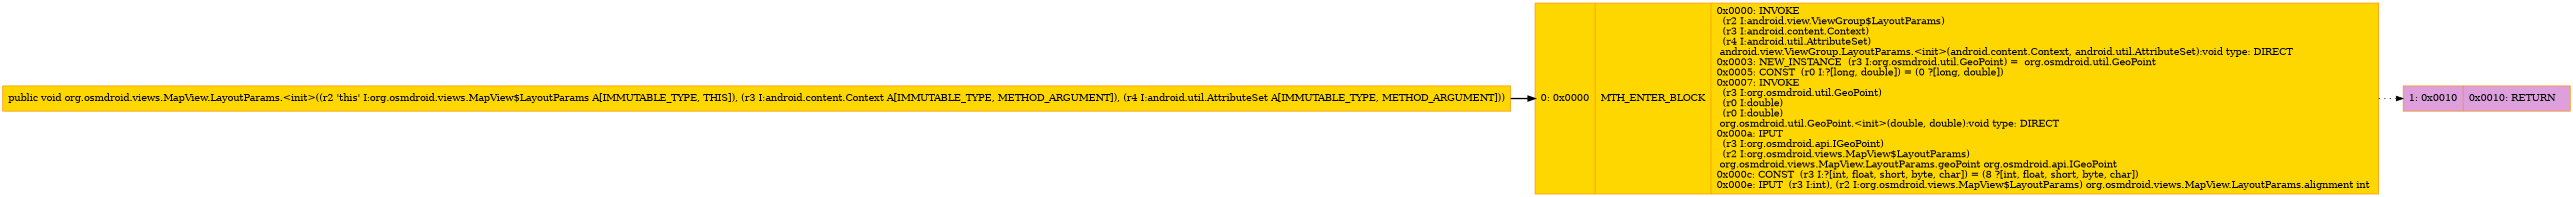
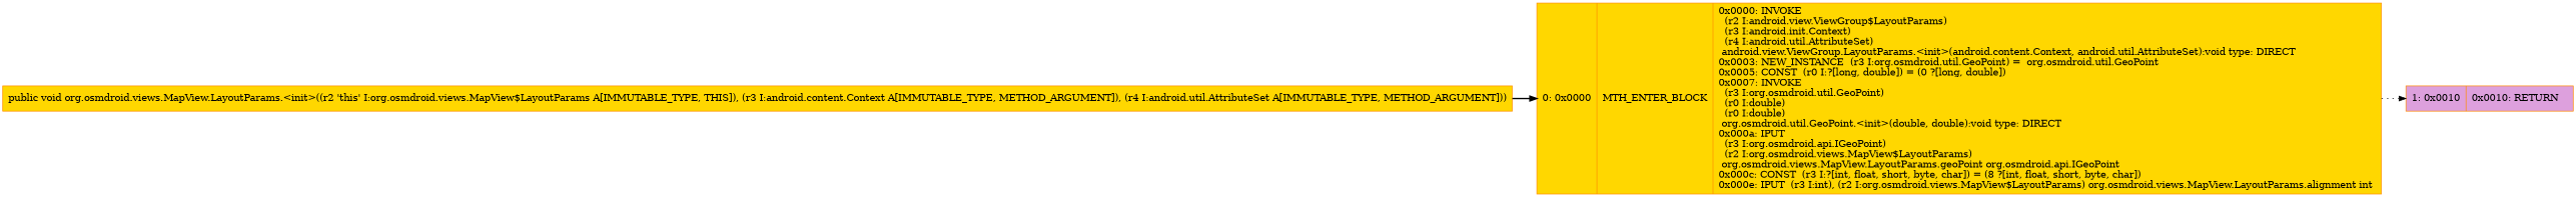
  digraph {
    rankdir=LR
    node [shape=record style=filled fillcolor=gold color=darkorange]
-   n1 [label="{0\:\ 0x0000|MTH_ENTER_BLOCK\l|0x0000: INVOKE  \l  (r2 I:android.view.ViewGroup$LayoutParams)\l  (r3 I:android.content.Context)\l  (r4 I:android.util.AttributeSet)\l android.view.ViewGroup.LayoutParams.\<init\>(android.content.Context, android.util.AttributeSet):void type: DIRECT \l0x0003: NEW_INSTANCE  (r3 I:org.osmdroid.util.GeoPoint) =  org.osmdroid.util.GeoPoint \l0x0005: CONST  (r0 I:?[long, double]) = (0 ?[long, double]) \l0x0007: INVOKE  \l  (r3 I:org.osmdroid.util.GeoPoint)\l  (r0 I:double)\l  (r0 I:double)\l org.osmdroid.util.GeoPoint.\<init\>(double, double):void type: DIRECT \l0x000a: IPUT  \l  (r3 I:org.osmdroid.api.IGeoPoint)\l  (r2 I:org.osmdroid.views.MapView$LayoutParams)\l org.osmdroid.views.MapView.LayoutParams.geoPoint org.osmdroid.api.IGeoPoint \l0x000c: CONST  (r3 I:?[int, float, short, byte, char]) = (8 ?[int, float, short, byte, char]) \l0x000e: IPUT  (r3 I:int), (r2 I:org.osmdroid.views.MapView$LayoutParams) org.osmdroid.views.MapView.LayoutParams.alignment int \l}"]
+   n1 [label="{0\:\ 0x0000|MTH_ENTER_BLOCK\l|0x0000: INVOKE  \l  (r2 I:android.view.ViewGroup$LayoutParams)\l  (r3 I:android.init.Context)\l  (r4 I:android.util.AttributeSet)\l android.view.ViewGroup.LayoutParams.\<init\>(android.content.Context, android.util.AttributeSet):void type: DIRECT \l0x0003: NEW_INSTANCE  (r3 I:org.osmdroid.util.GeoPoint) =  org.osmdroid.util.GeoPoint \l0x0005: CONST  (r0 I:?[long, double]) = (0 ?[long, double]) \l0x0007: INVOKE  \l  (r3 I:org.osmdroid.util.GeoPoint)\l  (r0 I:double)\l  (r0 I:double)\l org.osmdroid.util.GeoPoint.\<init\>(double, double):void type: DIRECT \l0x000a: IPUT  \l  (r3 I:org.osmdroid.api.IGeoPoint)\l  (r2 I:org.osmdroid.views.MapView$LayoutParams)\l org.osmdroid.views.MapView.LayoutParams.geoPoint org.osmdroid.api.IGeoPoint \l0x000c: CONST  (r3 I:?[int, float, short, byte, char]) = (8 ?[int, float, short, byte, char]) \l0x000e: IPUT  (r3 I:int), (r2 I:org.osmdroid.views.MapView$LayoutParams) org.osmdroid.views.MapView.LayoutParams.alignment int \l}"]
    n2 [label="{1\:\ 0x0010|0x0010: RETURN   \l}" fillcolor=plum]
    n3 [label="{public void org.osmdroid.views.MapView.LayoutParams.\<init\>((r2 'this' I:org.osmdroid.views.MapView$LayoutParams A[IMMUTABLE_TYPE, THIS]), (r3 I:android.content.Context A[IMMUTABLE_TYPE, METHOD_ARGUMENT]), (r4 I:android.util.AttributeSet A[IMMUTABLE_TYPE, METHOD_ARGUMENT])) }"]
    n1 -> n2 [style=dotted]
    n3 -> n1 [style=bold]
  }
